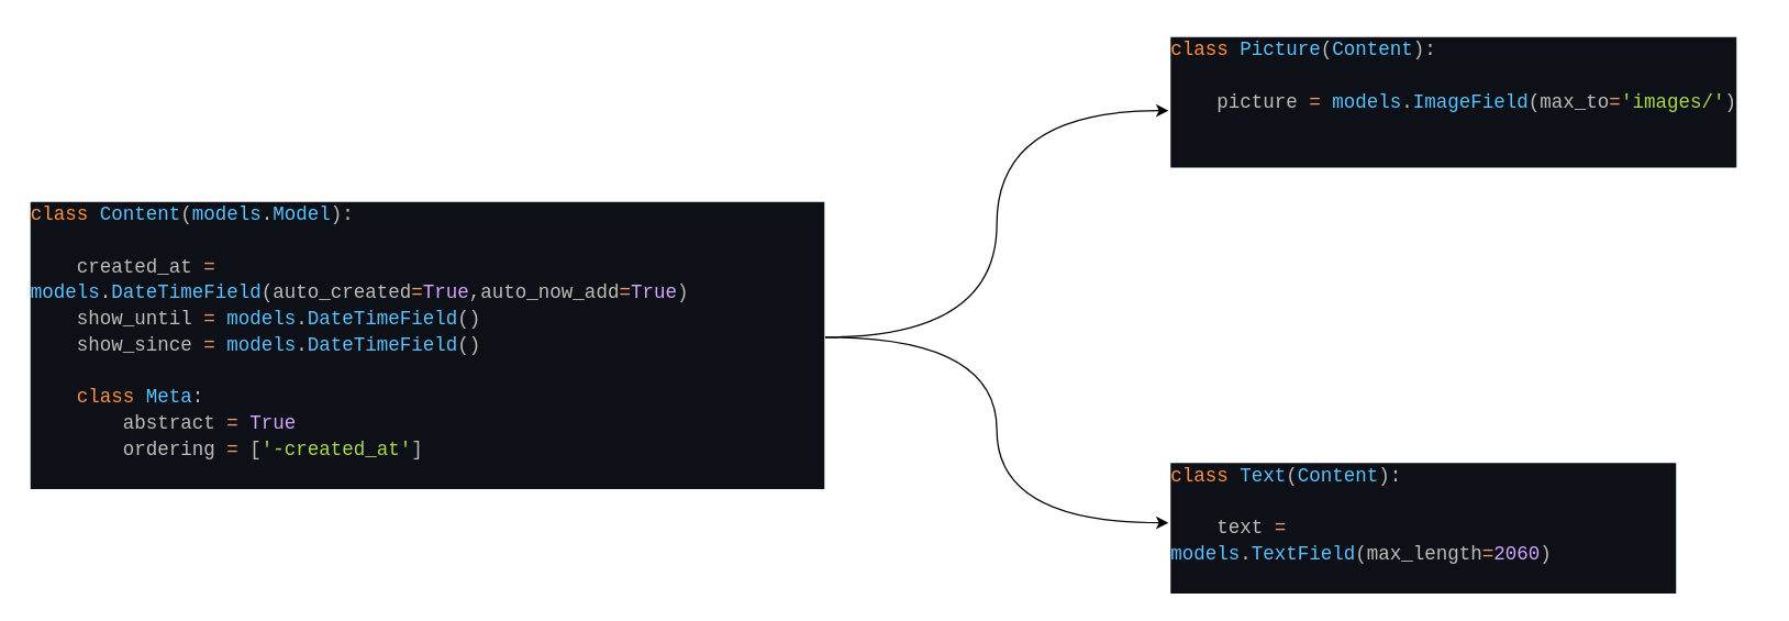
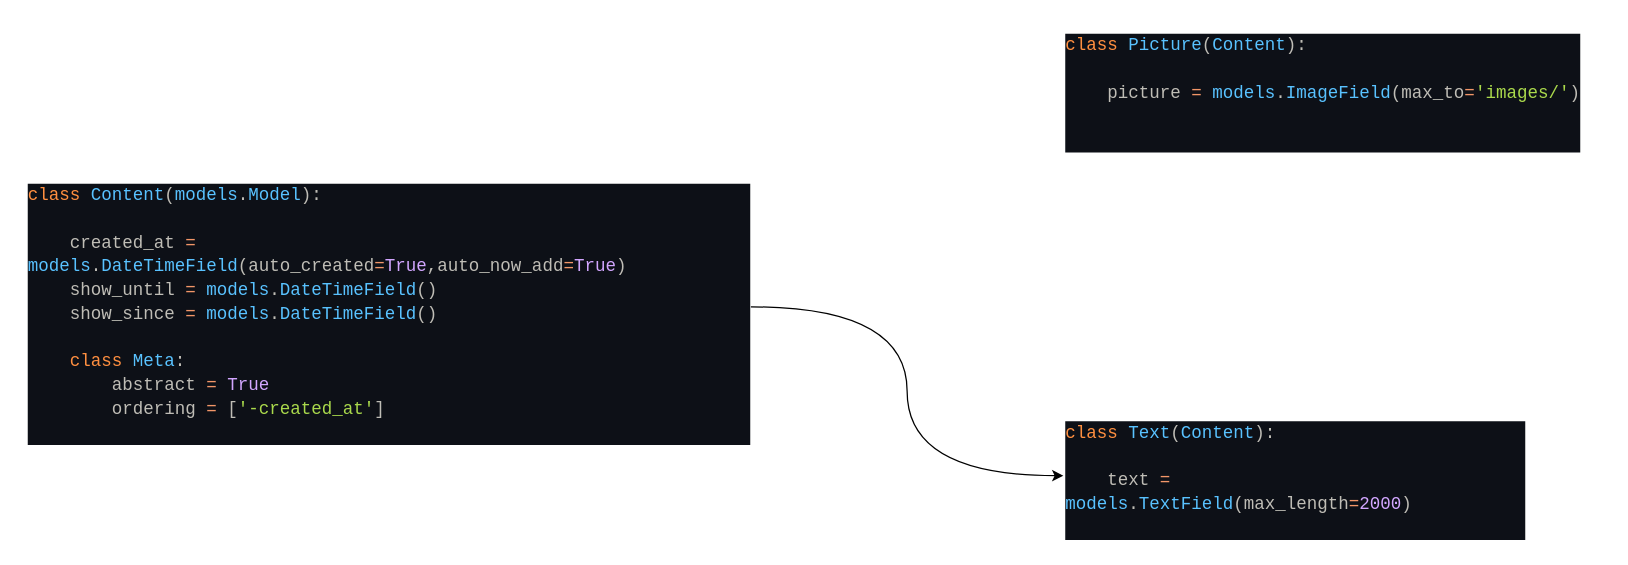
  <mxCell id="0" />
  <mxCell id="1" parent="0" />
- <mxCell id="2" style="edgeStyle=orthogonalEdgeStyle;curved=1;html=1;entryX=0;entryY=0.5;entryDx=0;entryDy=0;" edge="1" parent="1" source="4" target="5"><mxGeometry relative="1" as="geometry" /></mxCell>
  <mxCell id="3" style="edgeStyle=orthogonalEdgeStyle;curved=1;html=1;" edge="1" parent="1" source="4" target="6"><mxGeometry relative="1" as="geometry" /></mxCell>
  <mxCell id="4" value="&lt;div style=&quot;color: rgb(191, 189, 182); background-color: rgb(13, 16, 23); font-family: Consolas, &amp;quot;Courier New&amp;quot;, monospace; font-weight: normal; font-size: 14px; line-height: 19px;&quot;&gt;&lt;div&gt;&lt;span style=&quot;color: #ff8f40;&quot;&gt;class&lt;/span&gt;&lt;span style=&quot;color: #bfbdb6;&quot;&gt; &lt;/span&gt;&lt;span style=&quot;color: #59c2ff;&quot;&gt;Content&lt;/span&gt;&lt;span style=&quot;color: #bfbdb6;&quot;&gt;(&lt;/span&gt;&lt;span style=&quot;color: #59c2ff;&quot;&gt;models&lt;/span&gt;&lt;span style=&quot;color: #bfbdb6;&quot;&gt;.&lt;/span&gt;&lt;span style=&quot;color: #59c2ff;&quot;&gt;Model&lt;/span&gt;&lt;span style=&quot;color: #bfbdb6;&quot;&gt;):&lt;/span&gt;&lt;/div&gt;&lt;div&gt;&lt;span style=&quot;color: #bfbdb6;&quot;&gt;&amp;nbsp; &amp;nbsp; &lt;/span&gt;&lt;/div&gt;&lt;div&gt;&lt;span style=&quot;color: #bfbdb6;&quot;&gt;&amp;nbsp; &amp;nbsp; &lt;/span&gt;&lt;span style=&quot;color: #bfbdb6;&quot;&gt;created_at&lt;/span&gt;&lt;span style=&quot;color: #bfbdb6;&quot;&gt; &lt;/span&gt;&lt;span style=&quot;color: #f29668;&quot;&gt;=&lt;/span&gt;&lt;span style=&quot;color: #bfbdb6;&quot;&gt; &lt;/span&gt;&lt;span style=&quot;color: #59c2ff;&quot;&gt;models&lt;/span&gt;&lt;span style=&quot;color: #bfbdb6;&quot;&gt;.&lt;/span&gt;&lt;span style=&quot;color: #59c2ff;&quot;&gt;DateTimeField&lt;/span&gt;&lt;span style=&quot;color: #bfbdb6;&quot;&gt;(auto_created&lt;/span&gt;&lt;span style=&quot;color: #f29668;&quot;&gt;=&lt;/span&gt;&lt;span style=&quot;color: #d2a6ff;&quot;&gt;True&lt;/span&gt;&lt;span style=&quot;color: #bfbdb6;&quot;&gt;,&lt;/span&gt;&lt;span style=&quot;color: #bfbdb6;&quot;&gt;auto_now_add&lt;/span&gt;&lt;span style=&quot;color: #f29668;&quot;&gt;=&lt;/span&gt;&lt;span style=&quot;color: #d2a6ff;&quot;&gt;True&lt;/span&gt;&lt;span style=&quot;color: #bfbdb6;&quot;&gt;)&lt;/span&gt;&lt;/div&gt;&lt;div&gt;&lt;span style=&quot;color: #bfbdb6;&quot;&gt;&amp;nbsp; &amp;nbsp; &lt;/span&gt;&lt;span style=&quot;color: #bfbdb6;&quot;&gt;show_until&lt;/span&gt;&lt;span style=&quot;color: #bfbdb6;&quot;&gt; &lt;/span&gt;&lt;span style=&quot;color: #f29668;&quot;&gt;=&lt;/span&gt;&lt;span style=&quot;color: #bfbdb6;&quot;&gt; &lt;/span&gt;&lt;span style=&quot;color: #59c2ff;&quot;&gt;models&lt;/span&gt;&lt;span style=&quot;color: #bfbdb6;&quot;&gt;.&lt;/span&gt;&lt;span style=&quot;color: #59c2ff;&quot;&gt;DateTimeField&lt;/span&gt;&lt;span style=&quot;color: #bfbdb6;&quot;&gt;()&lt;/span&gt;&lt;/div&gt;&lt;div&gt;&lt;span style=&quot;color: #bfbdb6;&quot;&gt;&amp;nbsp; &amp;nbsp; &lt;/span&gt;&lt;span style=&quot;color: #bfbdb6;&quot;&gt;show_since&lt;/span&gt;&lt;span style=&quot;color: #bfbdb6;&quot;&gt; &lt;/span&gt;&lt;span style=&quot;color: #f29668;&quot;&gt;=&lt;/span&gt;&lt;span style=&quot;color: #bfbdb6;&quot;&gt; &lt;/span&gt;&lt;span style=&quot;color: #59c2ff;&quot;&gt;models&lt;/span&gt;&lt;span style=&quot;color: #bfbdb6;&quot;&gt;.&lt;/span&gt;&lt;span style=&quot;color: #59c2ff;&quot;&gt;DateTimeField&lt;/span&gt;&lt;span style=&quot;color: #bfbdb6;&quot;&gt;()&lt;/span&gt;&lt;/div&gt;&lt;div&gt;&lt;span style=&quot;color: #bfbdb6;&quot;&gt;&amp;nbsp; &amp;nbsp; &lt;/span&gt;&lt;/div&gt;&lt;div&gt;&lt;span style=&quot;color: #bfbdb6;&quot;&gt;&amp;nbsp; &amp;nbsp; &lt;/span&gt;&lt;span style=&quot;color: #ff8f40;&quot;&gt;class&lt;/span&gt;&lt;span style=&quot;color: #bfbdb6;&quot;&gt; &lt;/span&gt;&lt;span style=&quot;color: #59c2ff;&quot;&gt;Meta&lt;/span&gt;&lt;span style=&quot;color: #bfbdb6;&quot;&gt;:&lt;/span&gt;&lt;/div&gt;&lt;div&gt;&lt;span style=&quot;color: #bfbdb6;&quot;&gt;&amp;nbsp; &amp;nbsp; &amp;nbsp; &amp;nbsp; &lt;/span&gt;&lt;span style=&quot;color: #bfbdb6;&quot;&gt;abstract&lt;/span&gt;&lt;span style=&quot;color: #bfbdb6;&quot;&gt; &lt;/span&gt;&lt;span style=&quot;color: #f29668;&quot;&gt;=&lt;/span&gt;&lt;span style=&quot;color: #bfbdb6;&quot;&gt; &lt;/span&gt;&lt;span style=&quot;color: #d2a6ff;&quot;&gt;True&lt;/span&gt;&lt;/div&gt;&lt;div&gt;&lt;span style=&quot;color: #bfbdb6;&quot;&gt;&amp;nbsp; &amp;nbsp; &amp;nbsp; &amp;nbsp; &lt;/span&gt;&lt;span style=&quot;color: #bfbdb6;&quot;&gt;ordering&lt;/span&gt;&lt;span style=&quot;color: #bfbdb6;&quot;&gt; &lt;/span&gt;&lt;span style=&quot;color: #f29668;&quot;&gt;=&lt;/span&gt;&lt;span style=&quot;color: #bfbdb6;&quot;&gt; [&lt;/span&gt;&lt;span style=&quot;color: #aad94c;&quot;&gt;'-created_at'&lt;/span&gt;&lt;span style=&quot;color: #bfbdb6;&quot;&gt;]&lt;/span&gt;&lt;/div&gt;&lt;br&gt;&lt;/div&gt;" style="text;whiteSpace=wrap;html=1;" vertex="1" parent="1"><mxGeometry x="20" y="140" width="580" height="210" as="geometry" /></mxCell>
  <mxCell id="5" value="&lt;div style=&quot;color: rgb(191, 189, 182); background-color: rgb(13, 16, 23); font-family: Consolas, &amp;quot;Courier New&amp;quot;, monospace; font-weight: normal; font-size: 14px; line-height: 19px;&quot;&gt;&lt;div&gt;&lt;span style=&quot;color: #ff8f40;&quot;&gt;class&lt;/span&gt;&lt;span style=&quot;color: #bfbdb6;&quot;&gt; &lt;/span&gt;&lt;span style=&quot;color: #59c2ff;&quot;&gt;Picture&lt;/span&gt;&lt;span style=&quot;color: #bfbdb6;&quot;&gt;(&lt;/span&gt;&lt;span style=&quot;color: #59c2ff;&quot;&gt;Content&lt;/span&gt;&lt;span style=&quot;color: #bfbdb6;&quot;&gt;):&lt;/span&gt;&lt;/div&gt;&lt;br&gt;&lt;div&gt;&lt;span style=&quot;color: #bfbdb6;&quot;&gt;&amp;nbsp; &amp;nbsp; &lt;/span&gt;&lt;span style=&quot;color: #bfbdb6;&quot;&gt;picture&lt;/span&gt;&lt;span style=&quot;color: #bfbdb6;&quot;&gt; &lt;/span&gt;&lt;span style=&quot;color: #f29668;&quot;&gt;=&lt;/span&gt;&lt;span style=&quot;color: #bfbdb6;&quot;&gt; &lt;/span&gt;&lt;span style=&quot;color: #59c2ff;&quot;&gt;models&lt;/span&gt;&lt;span style=&quot;color: #bfbdb6;&quot;&gt;.&lt;/span&gt;&lt;span style=&quot;color: #59c2ff;&quot;&gt;ImageField&lt;/span&gt;&lt;span style=&quot;color: #bfbdb6;&quot;&gt;(max_to&lt;/span&gt;&lt;span style=&quot;color: #f29668;&quot;&gt;=&lt;/span&gt;&lt;span style=&quot;color: #aad94c;&quot;&gt;'images/'&lt;/span&gt;&lt;span style=&quot;color: #bfbdb6;&quot;&gt;)&lt;/span&gt;&lt;/div&gt;&lt;br&gt;&lt;div&gt;&lt;span style=&quot;color: #bfbdb6;&quot;&gt;&amp;nbsp; &amp;nbsp; &lt;/span&gt;&lt;/div&gt;&lt;/div&gt;" style="text;whiteSpace=wrap;html=1;" vertex="1" parent="1"><mxGeometry x="850" y="20" width="430" height="120" as="geometry" /></mxCell>
- <mxCell id="6" value="&lt;div style=&quot;color: rgb(191, 189, 182); background-color: rgb(13, 16, 23); font-family: Consolas, &amp;quot;Courier New&amp;quot;, monospace; font-weight: normal; font-size: 14px; line-height: 19px;&quot;&gt;&lt;div&gt;&lt;span style=&quot;color: #ff8f40;&quot;&gt;class&lt;/span&gt;&lt;span style=&quot;color: #bfbdb6;&quot;&gt; &lt;/span&gt;&lt;span style=&quot;color: #59c2ff;&quot;&gt;Text&lt;/span&gt;&lt;span style=&quot;color: #bfbdb6;&quot;&gt;(&lt;/span&gt;&lt;span style=&quot;color: #59c2ff;&quot;&gt;Content&lt;/span&gt;&lt;span style=&quot;color: #bfbdb6;&quot;&gt;):&lt;/span&gt;&lt;/div&gt;&lt;br&gt;&lt;div&gt;&lt;span style=&quot;color: #bfbdb6;&quot;&gt;&amp;nbsp; &amp;nbsp; &lt;/span&gt;&lt;span style=&quot;color: #bfbdb6;&quot;&gt;text&lt;/span&gt;&lt;span style=&quot;color: #bfbdb6;&quot;&gt; &lt;/span&gt;&lt;span style=&quot;color: #f29668;&quot;&gt;=&lt;/span&gt;&lt;span style=&quot;color: #bfbdb6;&quot;&gt; &lt;/span&gt;&lt;span style=&quot;color: #59c2ff;&quot;&gt;models&lt;/span&gt;&lt;span style=&quot;color: #bfbdb6;&quot;&gt;.&lt;/span&gt;&lt;span style=&quot;color: #59c2ff;&quot;&gt;TextField&lt;/span&gt;&lt;span style=&quot;color: #bfbdb6;&quot;&gt;(max_length&lt;/span&gt;&lt;span style=&quot;color: #f29668;&quot;&gt;=&lt;/span&gt;&lt;span style=&quot;color: #d2a6ff;&quot;&gt;2060&lt;/span&gt;&lt;span style=&quot;color: #bfbdb6;&quot;&gt;)&lt;/span&gt;&lt;/div&gt;&lt;br&gt;&lt;/div&gt;" style="text;whiteSpace=wrap;html=1;" vertex="1" parent="1"><mxGeometry x="850" y="330" width="370" height="100" as="geometry" /></mxCell>
+ <mxCell id="6" value="&lt;div style=&quot;color: rgb(191, 189, 182); background-color: rgb(13, 16, 23); font-family: Consolas, &amp;quot;Courier New&amp;quot;, monospace; font-weight: normal; font-size: 14px; line-height: 19px;&quot;&gt;&lt;div&gt;&lt;span style=&quot;color: #ff8f40;&quot;&gt;class&lt;/span&gt;&lt;span style=&quot;color: #bfbdb6;&quot;&gt; &lt;/span&gt;&lt;span style=&quot;color: #59c2ff;&quot;&gt;Text&lt;/span&gt;&lt;span style=&quot;color: #bfbdb6;&quot;&gt;(&lt;/span&gt;&lt;span style=&quot;color: #59c2ff;&quot;&gt;Content&lt;/span&gt;&lt;span style=&quot;color: #bfbdb6;&quot;&gt;):&lt;/span&gt;&lt;/div&gt;&lt;br&gt;&lt;div&gt;&lt;span style=&quot;color: #bfbdb6;&quot;&gt;&amp;nbsp; &amp;nbsp; &lt;/span&gt;&lt;span style=&quot;color: #bfbdb6;&quot;&gt;text&lt;/span&gt;&lt;span style=&quot;color: #bfbdb6;&quot;&gt; &lt;/span&gt;&lt;span style=&quot;color: #f29668;&quot;&gt;=&lt;/span&gt;&lt;span style=&quot;color: #bfbdb6;&quot;&gt; &lt;/span&gt;&lt;span style=&quot;color: #59c2ff;&quot;&gt;models&lt;/span&gt;&lt;span style=&quot;color: #bfbdb6;&quot;&gt;.&lt;/span&gt;&lt;span style=&quot;color: #59c2ff;&quot;&gt;TextField&lt;/span&gt;&lt;span style=&quot;color: #bfbdb6;&quot;&gt;(max_length&lt;/span&gt;&lt;span style=&quot;color: #f29668;&quot;&gt;=&lt;/span&gt;&lt;span style=&quot;color: #d2a6ff;&quot;&gt;2000&lt;/span&gt;&lt;span style=&quot;color: #bfbdb6;&quot;&gt;)&lt;/span&gt;&lt;/div&gt;&lt;br&gt;&lt;/div&gt;" style="text;whiteSpace=wrap;html=1;" vertex="1" parent="1"><mxGeometry x="850" y="330" width="370" height="100" as="geometry" /></mxCell>
